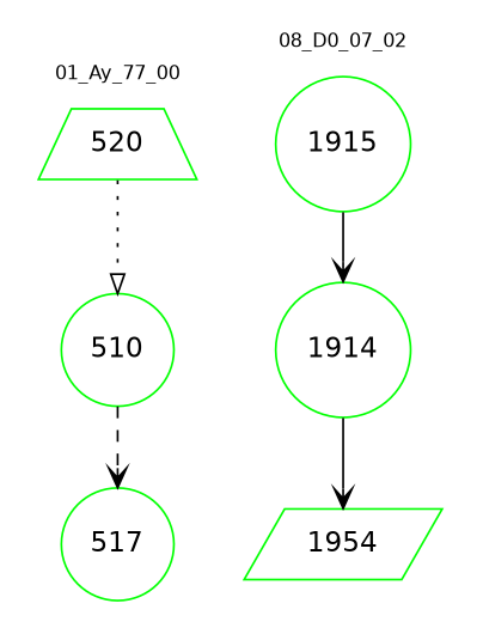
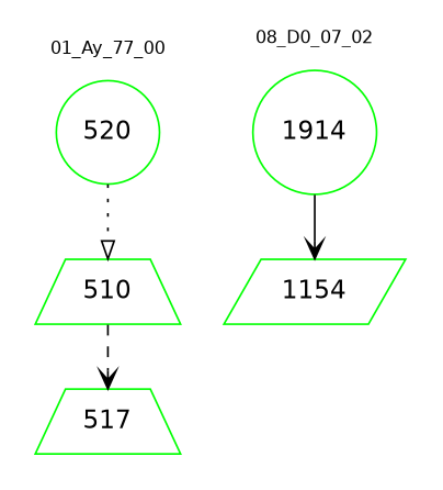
  digraph {
    fontname="DejaVu Sans"
    node [color=green fontname="DejaVu Sans" shape=circle]
    edge [arrowhead=vee color=black fontname="DejaVu Sans" style=solid]
-   n1 [label=520 shape=trapezium]
-   n2 [label=510]
-   n3 [label=517]
-   n4 [label=1915]
+   n1 [label=520]
+   n2 [label=510 shape=trapezium]
+   n3 [label=517 shape=trapezium]
    n5 [label=1914]
-   n6 [label=1954 shape=parallelogram]
+   n6 [label=1154 shape=parallelogram]
    subgraph cluster_1 {
      color=white
      fontsize=10
      label="01_Ay_77_00"
      n1
      n2
      n3
    }
    subgraph cluster_2 {
      color=white
      fontsize=10
      label="08_D0_07_02"
-     n4
      n5
      n6
    }
    n1 -> n2 [arrowhead=onormal style=dotted]
    n2 -> n3 [style=dashed]
-   n4 -> n5
    n5 -> n6
  }
